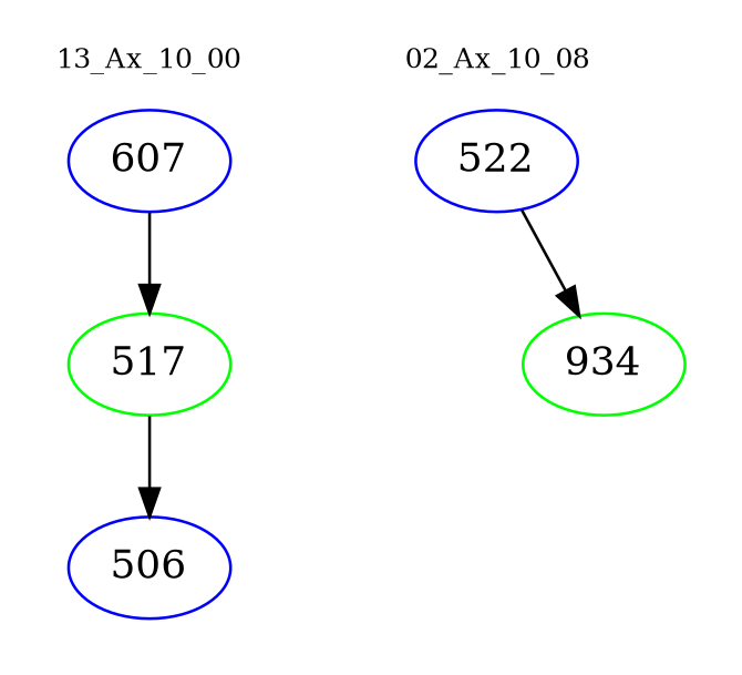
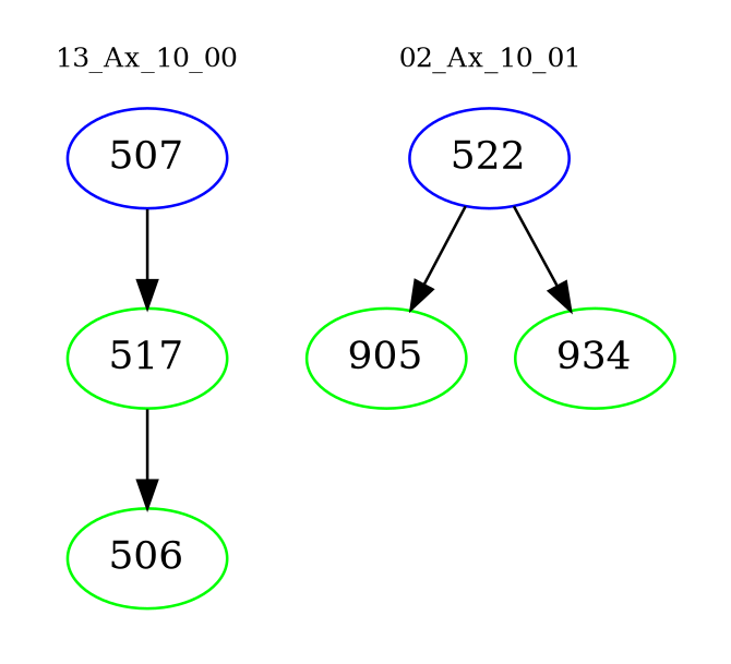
  digraph {
    node [color=green]
    edge [color=black]
-   n1 [color=blue label=607]
-   n2 [color=blue label=506]
+   n1 [color=blue label=507]
+   n2 [label=506]
    n3 [label=517]
    n4 [color=blue label=522]
+   n5 [label=905]
    n6 [label=934]
    subgraph cluster_1 {
      color=white
      fontsize=10
      label="13_Ax_10_00"
      n1
      n2
      n3
    }
    subgraph cluster_2 {
      color=white
      fontsize=10
-     label="02_Ax_10_08"
+     label="02_Ax_10_01"
      n4
+     n5
      n6
    }
    n1 -> n3
    n3 -> n2
+   n4 -> n5
    n4 -> n6
  }
